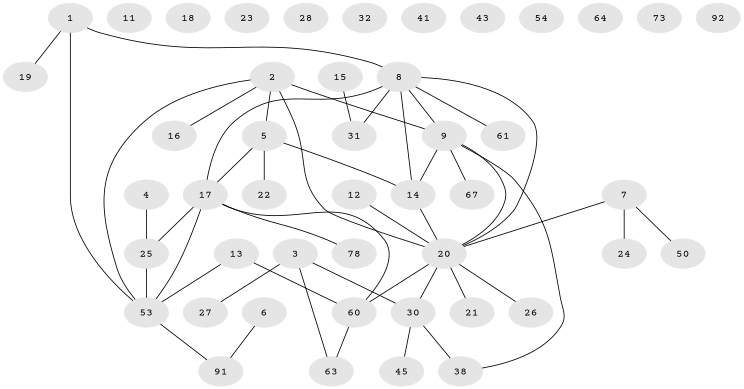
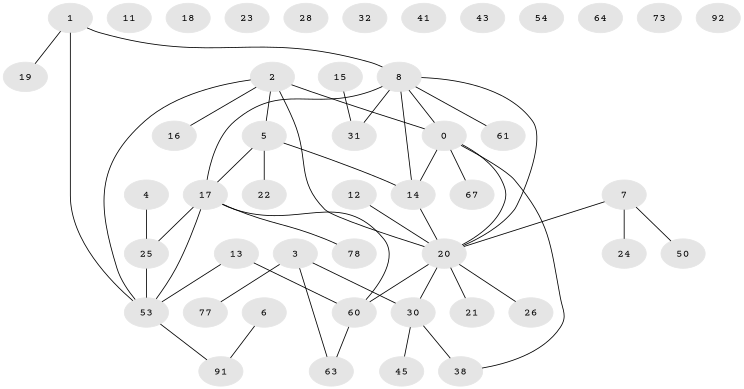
  graph {
    fontname="Courier Prime"
    node [color=gray90 fontname="Courier Prime" style=filled]
    edge [fontname="Courier Prime"]
    1 [super="+79+42"]
    8 [super="+39"]
    19
    53 [super="+62"]
-   9 [super="+35+46+10"]
+   9 [super="+35+46+10" label=0]
    20 [super="+33+58+29"]
    14 [super="+40"]
    17 [super="+74+84+59"]
    31
    61
    91
    2 [super="+81"]
    5 [super="+66+44"]
    16
    22
    38
    67
    30 [super="+48+37"]
    60 [super="+65"]
    21 [super="+34"]
    26
    3
-   27
+   27 [label=77]
    63
    45
    25 [super="+49"]
    4
    78
    6 [super="+55"]
    7 [super="+36"]
    24 [super="+76+68"]
    50
    11
    12
    13 [super="+56"]
    15 [super="+51"]
    18
    23
    28
    32
    41
    43
    54
    64
    73
    92
    1 -- 8
    1 -- 19
    1 -- 53
    8 -- 9
    8 -- 20
    8 -- 14 [weight=2]
    8 -- 17
    8 -- 31
    8 -- 61
    53 -- 91
    9 -- 20
    9 -- 14 [weight=2]
    9 -- 38
    9 -- 67
    20 -- 30
    20 -- 60
    20 -- 21
    20 -- 26
    14 -- 20 [weight=2]
    17 -- 53
    17 -- 60
    17 -- 25
    17 -- 78
    2 -- 53
    2 -- 9 [weight=2]
    2 -- 20
    2 -- 5
    2 -- 16
    5 -- 14
    5 -- 17
    5 -- 22
    30 -- 38 [weight=2]
    30 -- 45
    60 -- 63
    3 -- 30
    3 -- 27
    3 -- 63
    25 -- 53
    4 -- 25
    6 -- 91
    7 -- 20
    7 -- 24
    7 -- 50
    12 -- 20 [weight=2]
    13 -- 53
    13 -- 60
    15 -- 31
  }
